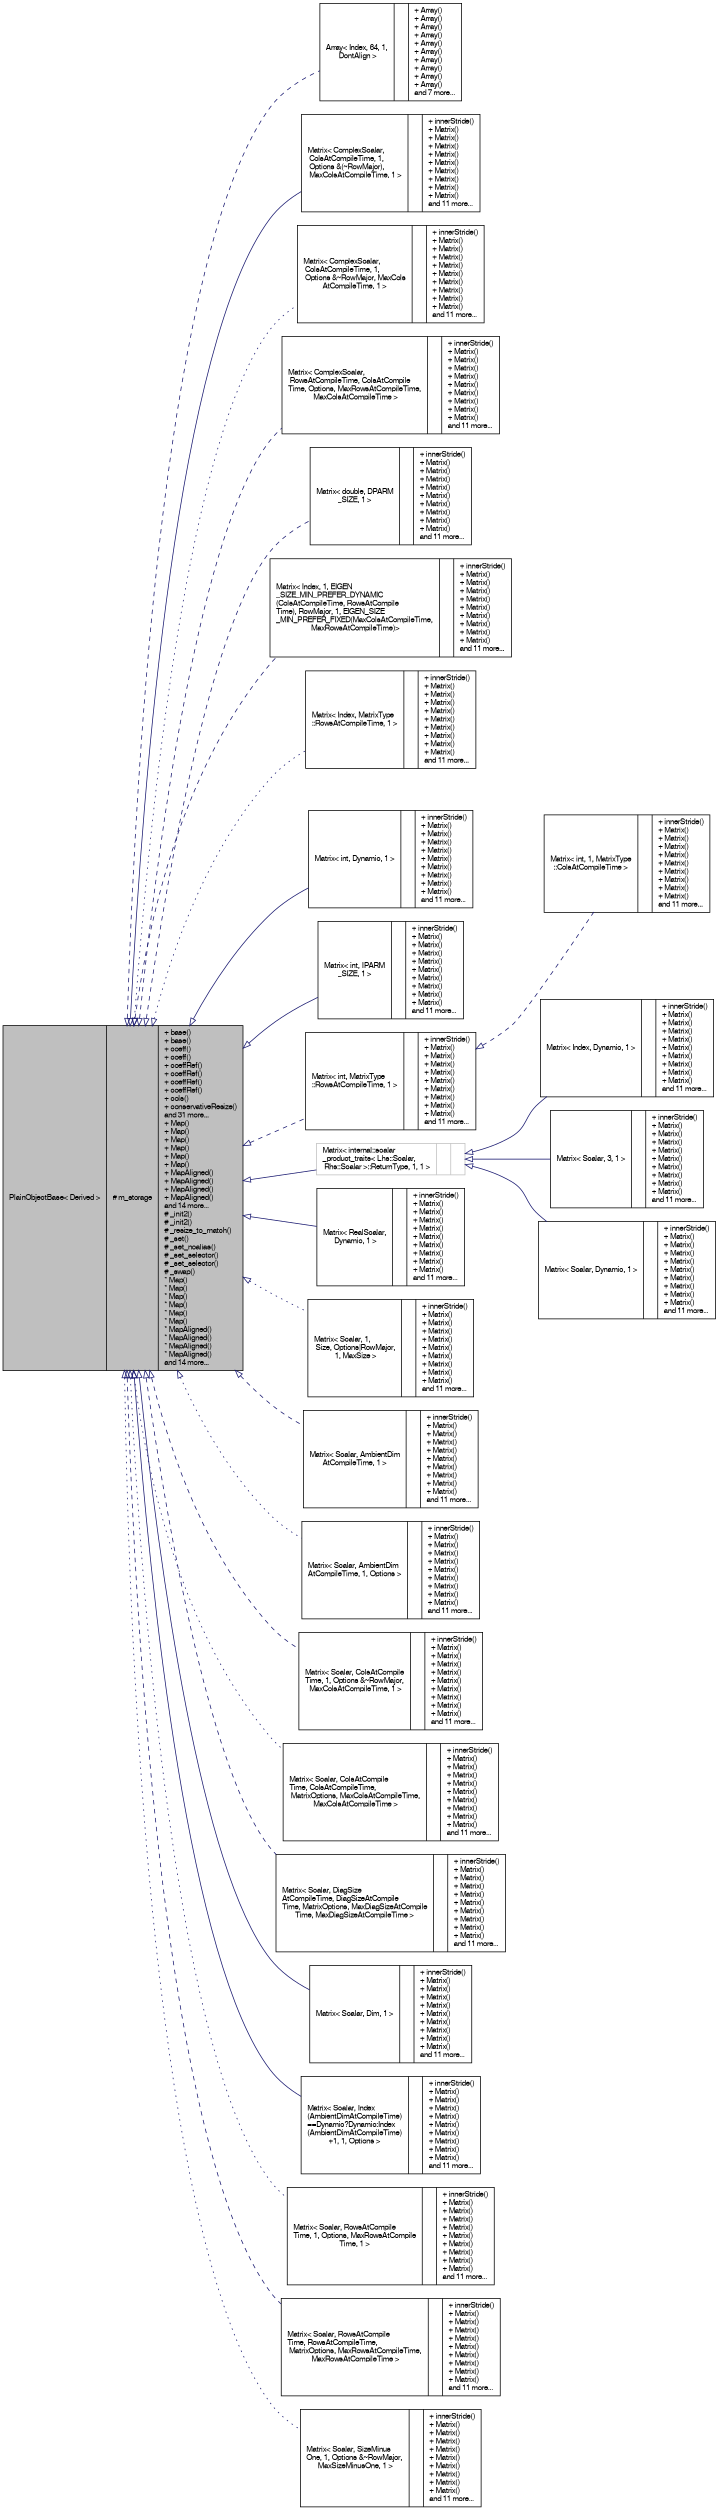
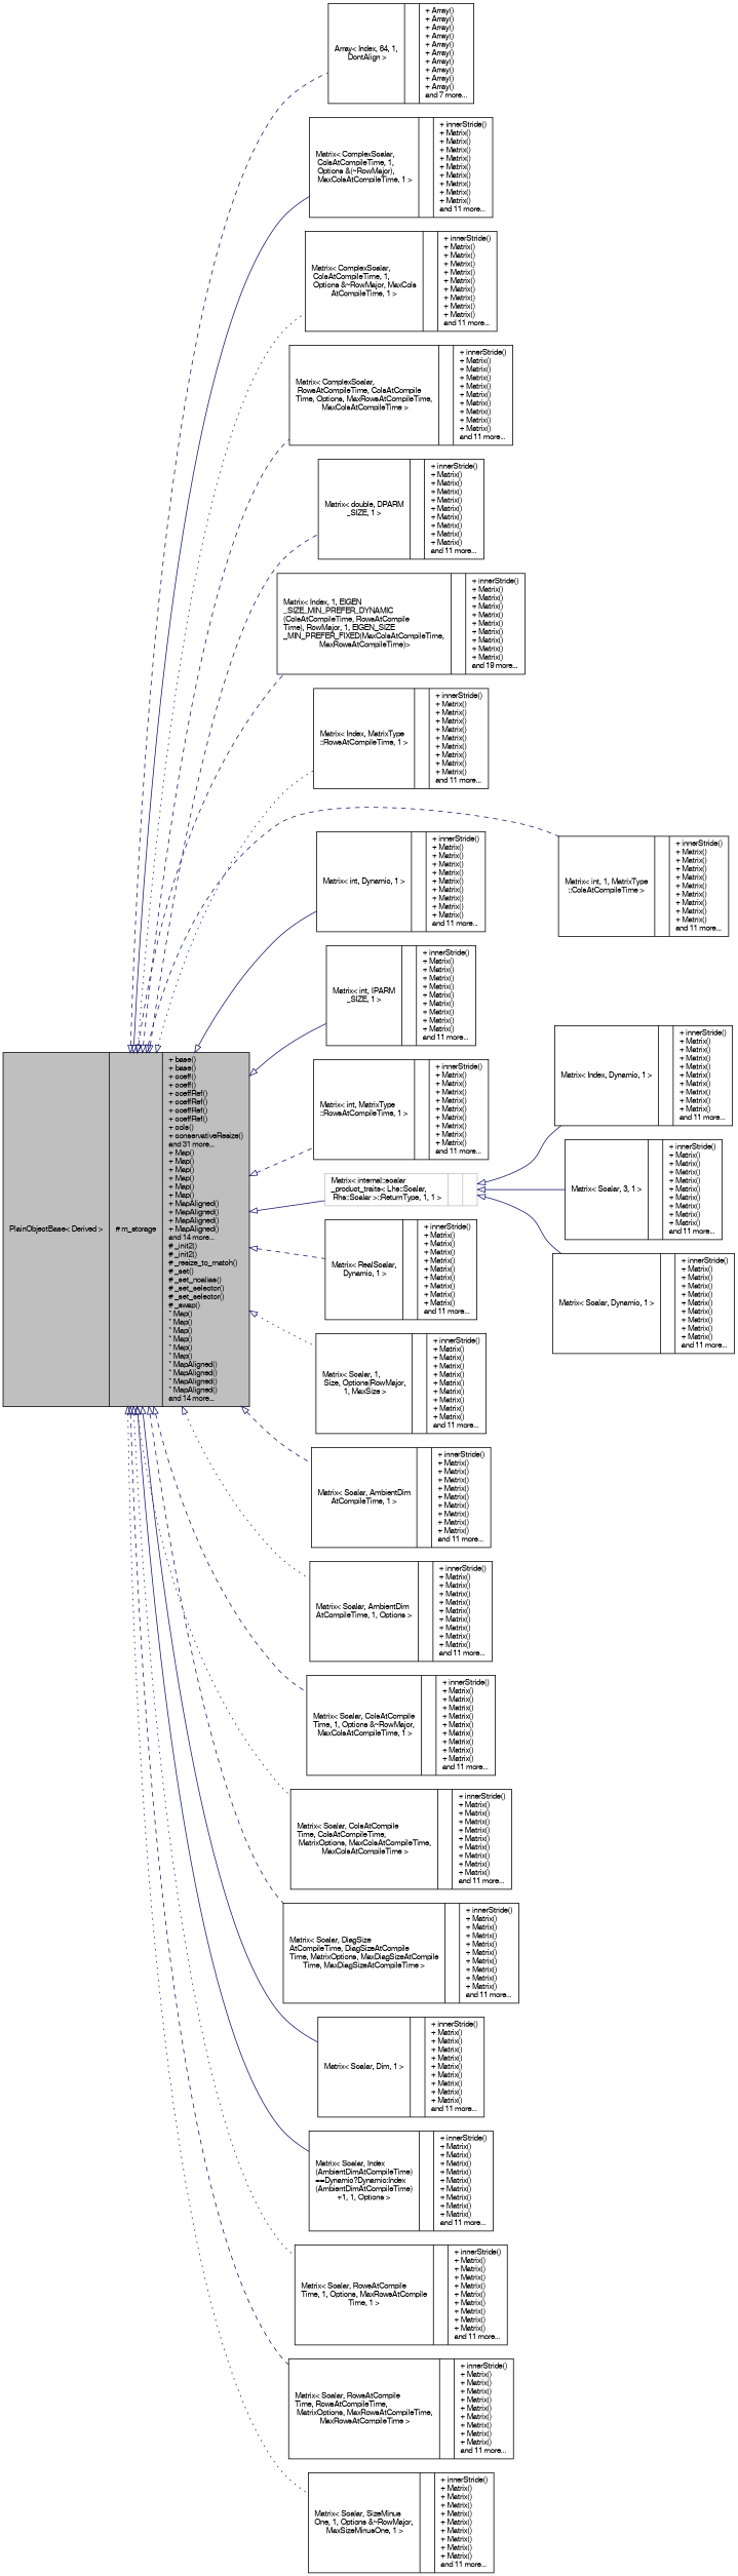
  digraph {
    rankdir=LR
    node [color=black fillcolor=white fontname=FreeSans fontsize=10 shape=record style=filled]
    edge [arrowtail=onormal color=midnightblue dir=back fontname=FreeSans fontsize=10 labelfontname=FreeSans labelfontsize=10 style=dashed]
    n1 [fillcolor=grey75 fontcolor=black height=0.2 label="{PlainObjectBase\< Derived \>\n|# m_storage\l|+ base()\l+ base()\l+ coeff()\l+ coeff()\l+ coeffRef()\l+ coeffRef()\l+ coeffRef()\l+ coeffRef()\l+ cols()\l+ conservativeResize()\land 31 more...\l+ Map()\l+ Map()\l+ Map()\l+ Map()\l+ Map()\l+ Map()\l+ MapAligned()\l+ MapAligned()\l+ MapAligned()\l+ MapAligned()\land 14 more...\l# _init2()\l# _init2()\l# _resize_to_match()\l# _set()\l# _set_noalias()\l# _set_selector()\l# _set_selector()\l# _swap()\l* Map()\l* Map()\l* Map()\l* Map()\l* Map()\l* Map()\l* MapAligned()\l* MapAligned()\l* MapAligned()\l* MapAligned()\land 14 more...\l}" width=0.4]
    n2 [height=0.2 label="{Array\< Index, 64, 1,\l DontAlign \>\n||+ Array()\l+ Array()\l+ Array()\l+ Array()\l+ Array()\l+ Array()\l+ Array()\l+ Array()\l+ Array()\l+ Array()\land 7 more...\l}" width=0.4]
    n3 [height=0.2 label="{Matrix\< ComplexScalar,\l ColsAtCompileTime, 1,\l Options &(~RowMajor),\l MaxColsAtCompileTime, 1 \>\n||+ innerStride()\l+ Matrix()\l+ Matrix()\l+ Matrix()\l+ Matrix()\l+ Matrix()\l+ Matrix()\l+ Matrix()\l+ Matrix()\l+ Matrix()\land 11 more...\l}" width=0.4]
    n4 [height=0.2 label="{Matrix\< ComplexScalar,\l ColsAtCompileTime, 1,\l Options &~RowMajor, MaxCols\lAtCompileTime, 1 \>\n||+ innerStride()\l+ Matrix()\l+ Matrix()\l+ Matrix()\l+ Matrix()\l+ Matrix()\l+ Matrix()\l+ Matrix()\l+ Matrix()\l+ Matrix()\land 11 more...\l}" width=0.4]
    n5 [height=0.2 label="{Matrix\< ComplexScalar,\l RowsAtCompileTime, ColsAtCompile\lTime, Options, MaxRowsAtCompileTime,\l MaxColsAtCompileTime \>\n||+ innerStride()\l+ Matrix()\l+ Matrix()\l+ Matrix()\l+ Matrix()\l+ Matrix()\l+ Matrix()\l+ Matrix()\l+ Matrix()\l+ Matrix()\land 11 more...\l}" width=0.4]
    n6 [height=0.2 label="{Matrix\< double, DPARM\l_SIZE, 1 \>\n||+ innerStride()\l+ Matrix()\l+ Matrix()\l+ Matrix()\l+ Matrix()\l+ Matrix()\l+ Matrix()\l+ Matrix()\l+ Matrix()\l+ Matrix()\land 11 more...\l}" width=0.4]
-   n7 [height=0.2 label="{Matrix\< Index, 1, EIGEN\l_SIZE_MIN_PREFER_DYNAMIC\l(ColsAtCompileTime, RowsAtCompile\lTime), RowMajor, 1, EIGEN_SIZE\l_MIN_PREFER_FIXED(MaxColsAtCompileTime,\l MaxRowsAtCompileTime)\>\n||+ innerStride()\l+ Matrix()\l+ Matrix()\l+ Matrix()\l+ Matrix()\l+ Matrix()\l+ Matrix()\l+ Matrix()\l+ Matrix()\l+ Matrix()\land 11 more...\l}" width=0.4]
+   n7 [height=0.2 label="{Matrix\< Index, 1, EIGEN\l_SIZE_MIN_PREFER_DYNAMIC\l(ColsAtCompileTime, RowsAtCompile\lTime), RowMajor, 1, EIGEN_SIZE\l_MIN_PREFER_FIXED(MaxColsAtCompileTime,\l MaxRowsAtCompileTime)\>\n||+ innerStride()\l+ Matrix()\l+ Matrix()\l+ Matrix()\l+ Matrix()\l+ Matrix()\l+ Matrix()\l+ Matrix()\l+ Matrix()\l+ Matrix()\land 19 more...\l}" width=0.4]
    n8 [height=0.2 label="{Matrix\< Index, MatrixType\l::RowsAtCompileTime, 1 \>\n||+ innerStride()\l+ Matrix()\l+ Matrix()\l+ Matrix()\l+ Matrix()\l+ Matrix()\l+ Matrix()\l+ Matrix()\l+ Matrix()\l+ Matrix()\land 11 more...\l}" width=0.4]
    n9 [height=0.2 label="{Matrix\< int, 1, MatrixType\l::ColsAtCompileTime \>\n||+ innerStride()\l+ Matrix()\l+ Matrix()\l+ Matrix()\l+ Matrix()\l+ Matrix()\l+ Matrix()\l+ Matrix()\l+ Matrix()\l+ Matrix()\land 11 more...\l}" width=0.4]
    n10 [height=0.2 label="{Matrix\< int, Dynamic, 1 \>\n||+ innerStride()\l+ Matrix()\l+ Matrix()\l+ Matrix()\l+ Matrix()\l+ Matrix()\l+ Matrix()\l+ Matrix()\l+ Matrix()\l+ Matrix()\land 11 more...\l}" width=0.4]
    n11 [height=0.2 label="{Matrix\< int, IPARM\l_SIZE, 1 \>\n||+ innerStride()\l+ Matrix()\l+ Matrix()\l+ Matrix()\l+ Matrix()\l+ Matrix()\l+ Matrix()\l+ Matrix()\l+ Matrix()\l+ Matrix()\land 11 more...\l}" width=0.4]
    n12 [height=0.2 label="{Matrix\< int, MatrixType\l::RowsAtCompileTime, 1 \>\n||+ innerStride()\l+ Matrix()\l+ Matrix()\l+ Matrix()\l+ Matrix()\l+ Matrix()\l+ Matrix()\l+ Matrix()\l+ Matrix()\l+ Matrix()\land 11 more...\l}" width=0.4]
    n13 [color=grey75 height=0.2 label="{Matrix\< internal::scalar\l_product_traits\< Lhs::Scalar,\l Rhs::Scalar \>::ReturnType, 1, 1 \>\n||}" width=0.4]
    n14 [height=0.2 label="{Matrix\< RealScalar,\l Dynamic, 1 \>\n||+ innerStride()\l+ Matrix()\l+ Matrix()\l+ Matrix()\l+ Matrix()\l+ Matrix()\l+ Matrix()\l+ Matrix()\l+ Matrix()\l+ Matrix()\land 11 more...\l}" width=0.4]
    n15 [height=0.2 label="{Matrix\< Scalar, 1,\l Size, Options\|RowMajor,\l 1, MaxSize \>\n||+ innerStride()\l+ Matrix()\l+ Matrix()\l+ Matrix()\l+ Matrix()\l+ Matrix()\l+ Matrix()\l+ Matrix()\l+ Matrix()\l+ Matrix()\land 11 more...\l}" width=0.4]
    n16 [height=0.2 label="{Matrix\< Scalar, AmbientDim\lAtCompileTime, 1 \>\n||+ innerStride()\l+ Matrix()\l+ Matrix()\l+ Matrix()\l+ Matrix()\l+ Matrix()\l+ Matrix()\l+ Matrix()\l+ Matrix()\l+ Matrix()\land 11 more...\l}" width=0.4]
    n17 [height=0.2 label="{Matrix\< Scalar, AmbientDim\lAtCompileTime, 1, Options \>\n||+ innerStride()\l+ Matrix()\l+ Matrix()\l+ Matrix()\l+ Matrix()\l+ Matrix()\l+ Matrix()\l+ Matrix()\l+ Matrix()\l+ Matrix()\land 11 more...\l}" width=0.4]
    n18 [height=0.2 label="{Matrix\< Scalar, ColsAtCompile\lTime, 1, Options &~RowMajor,\l MaxColsAtCompileTime, 1 \>\n||+ innerStride()\l+ Matrix()\l+ Matrix()\l+ Matrix()\l+ Matrix()\l+ Matrix()\l+ Matrix()\l+ Matrix()\l+ Matrix()\l+ Matrix()\land 11 more...\l}" width=0.4]
    n19 [height=0.2 label="{Matrix\< Scalar, ColsAtCompile\lTime, ColsAtCompileTime,\l MatrixOptions, MaxColsAtCompileTime,\l MaxColsAtCompileTime \>\n||+ innerStride()\l+ Matrix()\l+ Matrix()\l+ Matrix()\l+ Matrix()\l+ Matrix()\l+ Matrix()\l+ Matrix()\l+ Matrix()\l+ Matrix()\land 11 more...\l}" width=0.4]
    n20 [height=0.2 label="{Matrix\< Scalar, DiagSize\lAtCompileTime, DiagSizeAtCompile\lTime, MatrixOptions, MaxDiagSizeAtCompile\lTime, MaxDiagSizeAtCompileTime \>\n||+ innerStride()\l+ Matrix()\l+ Matrix()\l+ Matrix()\l+ Matrix()\l+ Matrix()\l+ Matrix()\l+ Matrix()\l+ Matrix()\l+ Matrix()\land 11 more...\l}" width=0.4]
    n21 [height=0.2 label="{Matrix\< Scalar, Dim, 1 \>\n||+ innerStride()\l+ Matrix()\l+ Matrix()\l+ Matrix()\l+ Matrix()\l+ Matrix()\l+ Matrix()\l+ Matrix()\l+ Matrix()\l+ Matrix()\land 11 more...\l}" width=0.4]
    n22 [height=0.2 label="{Matrix\< Scalar, Index\l(AmbientDimAtCompileTime)\l==Dynamic?Dynamic:Index\l(AmbientDimAtCompileTime)\l+1, 1, Options \>\n||+ innerStride()\l+ Matrix()\l+ Matrix()\l+ Matrix()\l+ Matrix()\l+ Matrix()\l+ Matrix()\l+ Matrix()\l+ Matrix()\l+ Matrix()\land 11 more...\l}" width=0.4]
    n23 [height=0.2 label="{Matrix\< Scalar, RowsAtCompile\lTime, 1, Options, MaxRowsAtCompile\lTime, 1 \>\n||+ innerStride()\l+ Matrix()\l+ Matrix()\l+ Matrix()\l+ Matrix()\l+ Matrix()\l+ Matrix()\l+ Matrix()\l+ Matrix()\l+ Matrix()\land 11 more...\l}" width=0.4]
    n24 [height=0.2 label="{Matrix\< Scalar, RowsAtCompile\lTime, RowsAtCompileTime,\l MatrixOptions, MaxRowsAtCompileTime,\l MaxRowsAtCompileTime \>\n||+ innerStride()\l+ Matrix()\l+ Matrix()\l+ Matrix()\l+ Matrix()\l+ Matrix()\l+ Matrix()\l+ Matrix()\l+ Matrix()\l+ Matrix()\land 11 more...\l}" width=0.4]
    n25 [height=0.2 label="{Matrix\< Scalar, SizeMinus\lOne, 1, Options &~RowMajor,\l MaxSizeMinusOne, 1 \>\n||+ innerStride()\l+ Matrix()\l+ Matrix()\l+ Matrix()\l+ Matrix()\l+ Matrix()\l+ Matrix()\l+ Matrix()\l+ Matrix()\l+ Matrix()\land 11 more...\l}" width=0.4]
    n26 [height=0.2 label="{Matrix\< Index, Dynamic, 1 \>\n||+ innerStride()\l+ Matrix()\l+ Matrix()\l+ Matrix()\l+ Matrix()\l+ Matrix()\l+ Matrix()\l+ Matrix()\l+ Matrix()\l+ Matrix()\land 11 more...\l}" width=0.4]
    n27 [height=0.2 label="{Matrix\< Scalar, 3, 1 \>\n||+ innerStride()\l+ Matrix()\l+ Matrix()\l+ Matrix()\l+ Matrix()\l+ Matrix()\l+ Matrix()\l+ Matrix()\l+ Matrix()\l+ Matrix()\land 11 more...\l}" width=0.4]
    n28 [height=0.2 label="{Matrix\< Scalar, Dynamic, 1 \>\n||+ innerStride()\l+ Matrix()\l+ Matrix()\l+ Matrix()\l+ Matrix()\l+ Matrix()\l+ Matrix()\l+ Matrix()\l+ Matrix()\l+ Matrix()\land 11 more...\l}" width=0.4]
    n1 -> n2
    n1 -> n3 [style=solid]
    n1 -> n4 [style=dotted]
    n1 -> n5
    n1 -> n6
    n1 -> n7
    n1 -> n8 [style=dotted]
-   n12 -> n9
+   n1 -> n9
    n1 -> n10 [style=solid]
    n1 -> n11 [style=solid]
    n1 -> n12
    n1 -> n13 [style=solid]
-   n1 -> n14 [style=solid]
+   n1 -> n14
    n1 -> n15 [style=dotted]
    n1 -> n16
    n1 -> n17 [style=dotted]
    n1 -> n18
    n1 -> n19 [style=dotted]
    n1 -> n20
    n1 -> n21 [style=solid]
    n1 -> n22 [style=solid]
    n1 -> n23 [style=dotted]
    n1 -> n24
    n1 -> n25 [style=dotted]
    n13 -> n26 [style=solid]
    n13 -> n27 [style=solid]
    n13 -> n28 [style=solid]
  }
